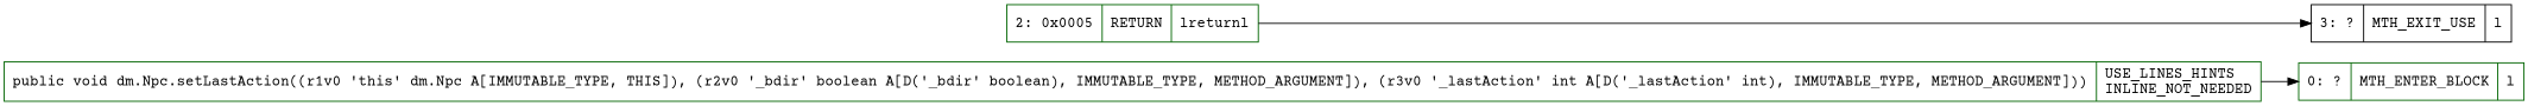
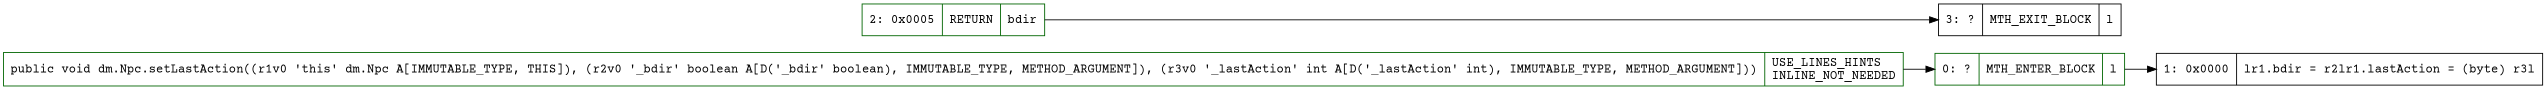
  digraph {
    fontname="Courier Prime"
    rankdir=LR
    node [color=darkgreen fontname="Courier Prime" shape=record]
    edge [fontname="Courier Prime"]
    n1 [label="{0\:\ ?|MTH_ENTER_BLOCK\l|l}"]
-   n3 [label="{2\:\ 0x0005|RETURN\l|lreturnl}"]
-   n4 [color=black label="{3\:\ ?|MTH_EXIT_USE\l|l}"]
+   n2 [color=black label="{1\:\ 0x0000|lr1.bdir = r2lr1.lastAction = (byte) r3l}"]
+   n3 [label="{2\:\ 0x0005|RETURN\l|bdir}"]
+   n4 [color=black label="{3\:\ ?|MTH_EXIT_BLOCK\l|l}"]
    n5 [label="{public void dm.Npc.setLastAction((r1v0 'this' dm.Npc A[IMMUTABLE_TYPE, THIS]), (r2v0 '_bdir' boolean A[D('_bdir' boolean), IMMUTABLE_TYPE, METHOD_ARGUMENT]), (r3v0 '_lastAction' int A[D('_lastAction' int), IMMUTABLE_TYPE, METHOD_ARGUMENT]))  | USE_LINES_HINTS\lINLINE_NOT_NEEDED\l}"]
+   n1 -> n2
    n3 -> n4
    n5 -> n1
  }
